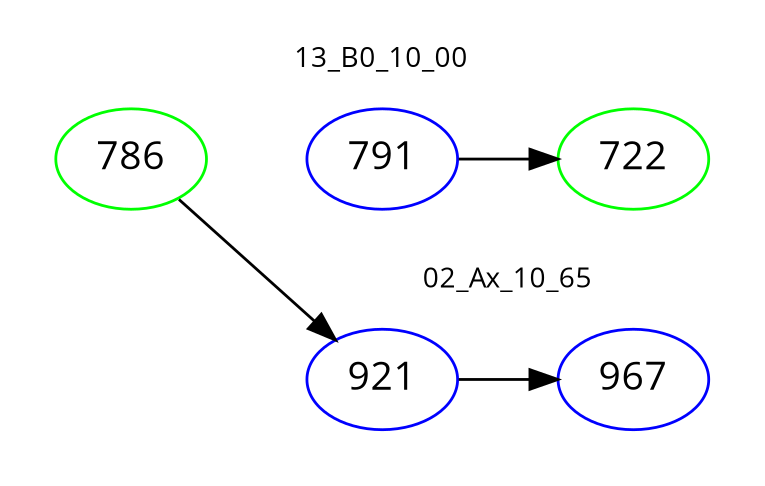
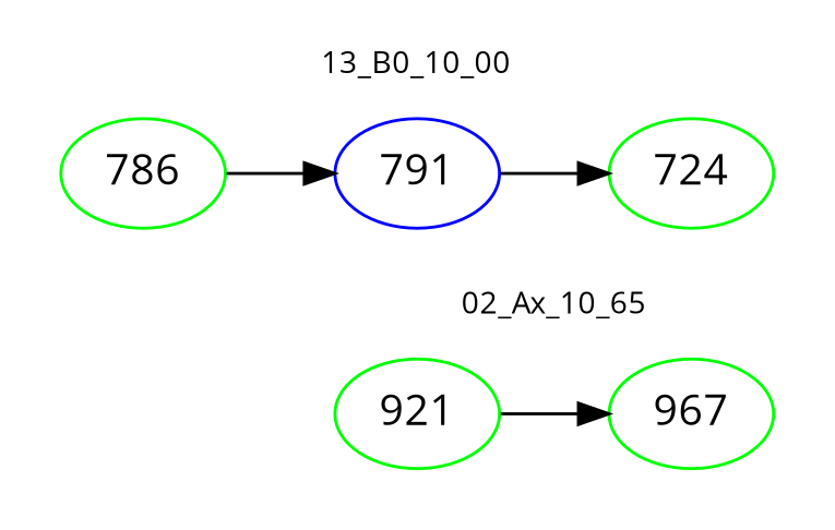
  digraph {
    fontname="Open Sans"
    rankdir=LR
    node [color=green fontname="Open Sans"]
    edge [color=black fontname="Open Sans"]
-   n1 [color=blue label=921]
-   n2 [color=blue label=967]
+   n1 [label=921]
+   n2 [label=967]
    n3 [label=786]
    n4 [color=blue label=791]
-   n5 [label=722]
+   n5 [label=724]
    subgraph cluster_1 {
      color=white
      fontsize=10
      label="02_Ax_10_65"
      n1
      n2
    }
    subgraph cluster_2 {
      color=white
      fontsize=10
      label="13_B0_10_00"
      n3
      n4
      n5
    }
    n1 -> n2
-   n3 -> n1
+   n3 -> n4
    n4 -> n5
  }
